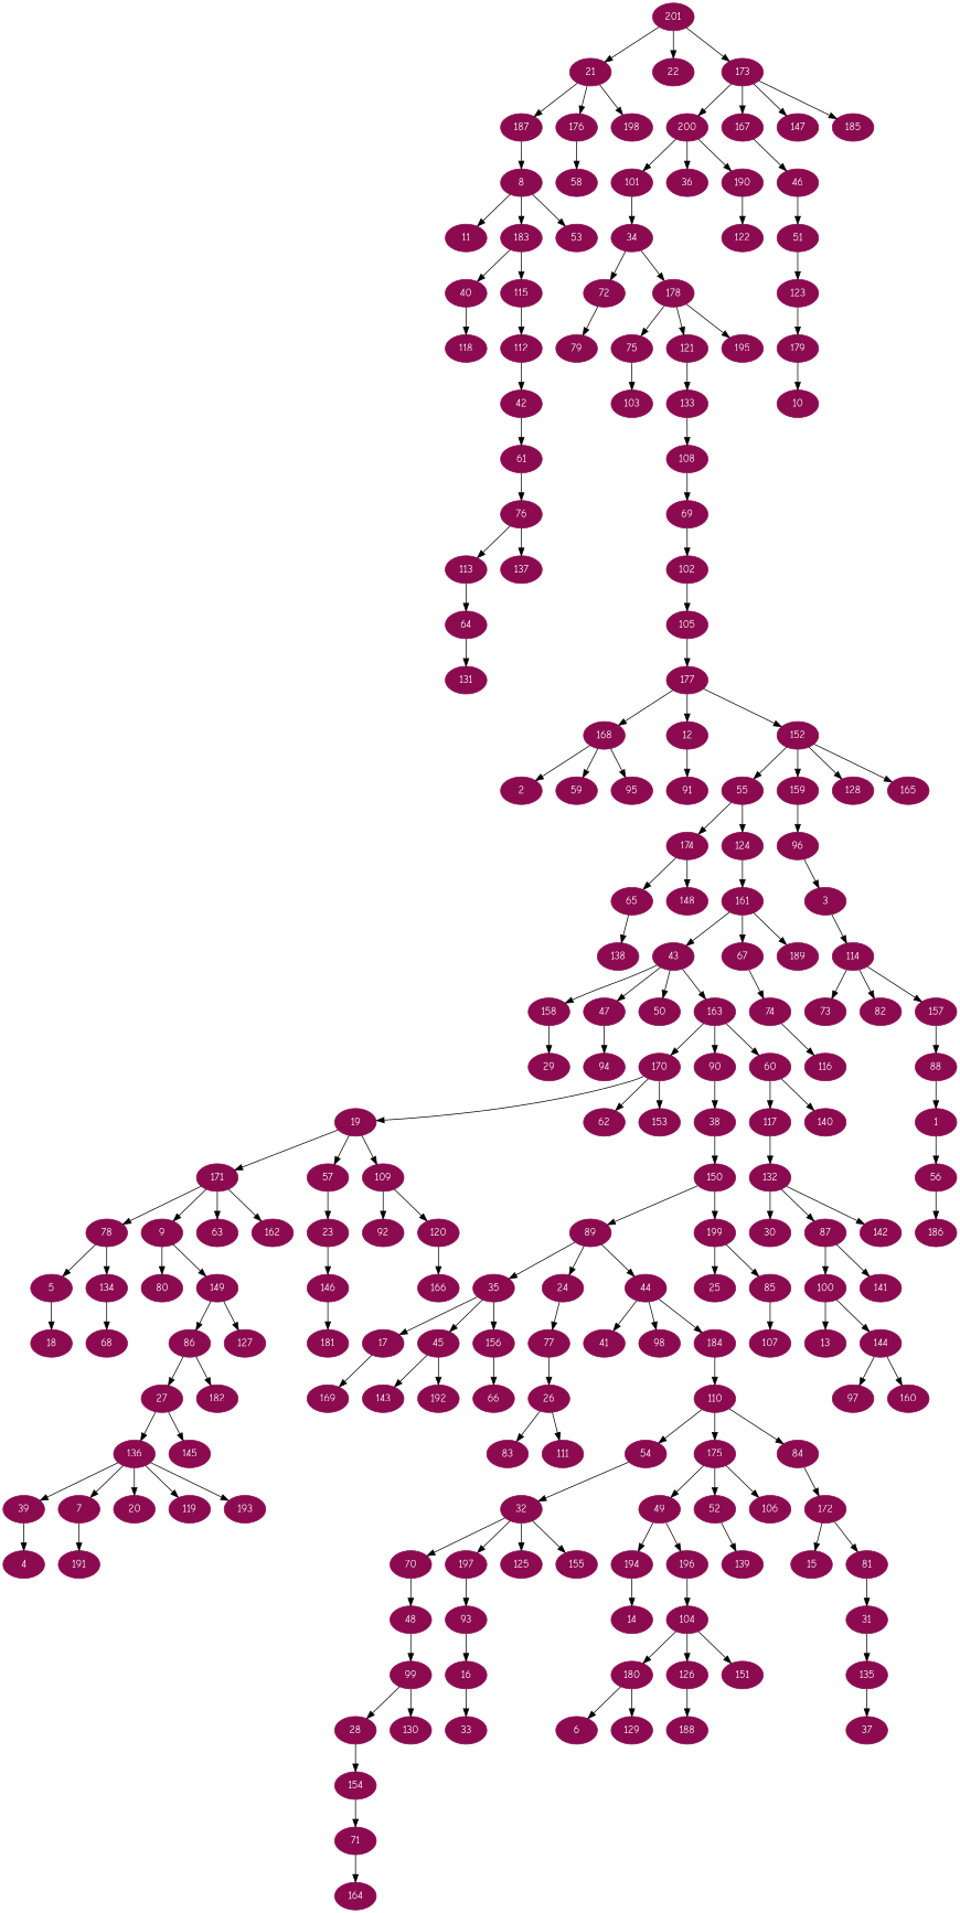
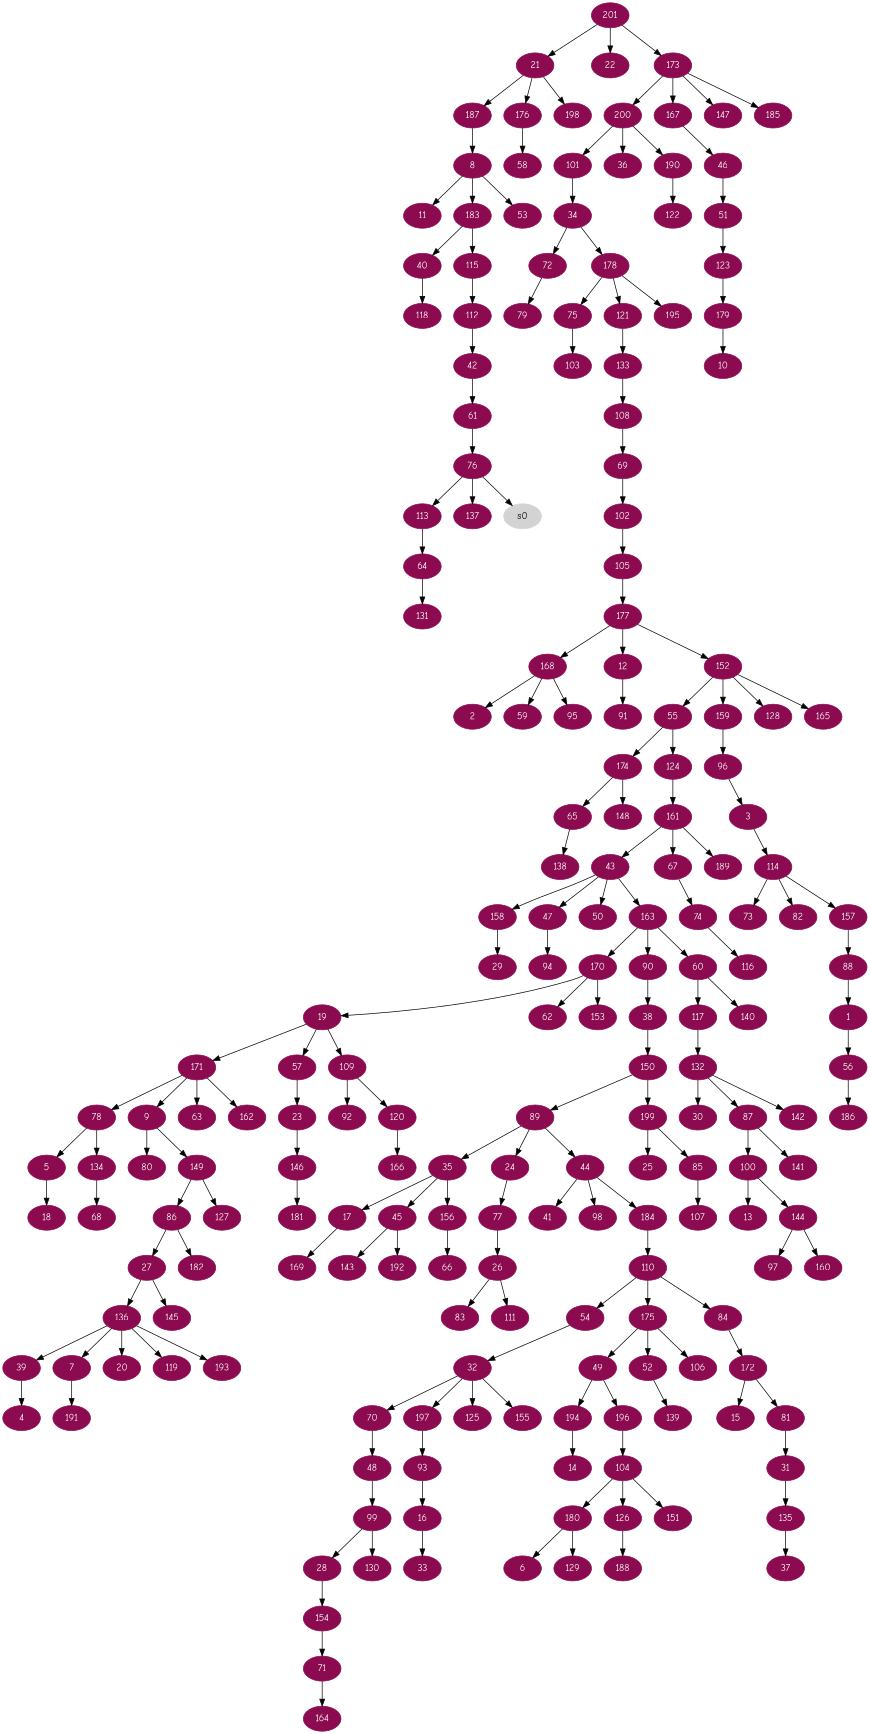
  digraph {
    fontname="Comic Neue"
    node [color=deeppink4 fontcolor=white style=filled fontname="Comic Neue"]
    edge [fontname="Comic Neue"]
    88
    1
    56
    168
    2
    59
    95
    96
    3
    114
    39
    4
    78
    5
    134
    18
    180
    6
    129
    136
    7
    20
    119
    193
    191
    187
    8
    11
    183
    53
    171
    9
    63
    162
    80
    149
    179
    10
    177
    12
    152
    91
    100
    13
    144
    194
    14
    172
    15
    81
    93
    16
    33
    35
    17
    45
    156
    169
    170
    19
    62
    153
    57
    109
    201
    21
    22
    173
    176
    198
    23
    146
    89
    24
    44
    77
    199
    25
    85
    26
    83
    111
    86
    27
    182
    145
    99
    28
    130
    154
    158
    29
    132
    30
    87
    142
    31
    135
    54
    32
    70
    197
    125
    155
    101
    34
    72
    178
    200
    36
    190
    37
    90
    38
    150
    40
    115
    118
    41
    98
    184
    112
    42
    61
    161
    43
    67
    189
    47
    50
    163
    143
    192
    167
    46
    51
    94
    48
    175
    49
    52
    106
    196
    123
    139
    110
    84
    55
    159
    128
    165
    174
    124
    186
    58
    60
    117
    140
    76
    113
    64
    131
    65
    148
    138
    66
    74
    68
    108
    69
    102
    71
    164
    79
    73
    82
    157
    116
    75
    121
    195
    103
    137
+   s0 [color=lightgrey fontcolor=black]
    107
    127
    141
    92
    120
    97
    160
    105
    104
    126
    151
    133
    166
    122
    188
    181
    147
    185
    88 -> 1
    1 -> 56
    56 -> 186
    168 -> 2
    168 -> 59
    168 -> 95
    96 -> 3
    3 -> 114
    114 -> 73
    114 -> 82
    114 -> 157
    39 -> 4
    78 -> 5
    78 -> 134
    5 -> 18
    134 -> 68
    180 -> 6
    180 -> 129
    136 -> 39
    136 -> 7
    136 -> 20
    136 -> 119
    136 -> 193
    7 -> 191
    187 -> 8
    8 -> 11
    8 -> 183
    8 -> 53
    183 -> 40
    183 -> 115
    171 -> 78
    171 -> 9
    171 -> 63
    171 -> 162
    9 -> 80
    9 -> 149
    149 -> 86
    149 -> 127
    179 -> 10
    177 -> 168
    177 -> 12
    177 -> 152
    12 -> 91
    152 -> 55
    152 -> 159
    152 -> 128
    152 -> 165
    100 -> 13
    100 -> 144
    144 -> 97
    144 -> 160
    194 -> 14
    172 -> 15
    172 -> 81
    81 -> 31
    93 -> 16
    16 -> 33
    35 -> 17
    35 -> 45
    35 -> 156
    17 -> 169
    45 -> 143
    45 -> 192
    156 -> 66
    170 -> 19
    170 -> 62
    170 -> 153
    19 -> 171
    19 -> 57
    19 -> 109
    57 -> 23
    109 -> 92
    109 -> 120
    201 -> 21
    201 -> 22
    201 -> 173
    21 -> 187
    21 -> 176
    21 -> 198
    173 -> 200
    173 -> 167
    173 -> 147
    173 -> 185
    176 -> 58
    23 -> 146
    146 -> 181
    89 -> 35
    89 -> 24
    89 -> 44
    24 -> 77
    44 -> 41
    44 -> 98
    44 -> 184
    77 -> 26
    199 -> 25
    199 -> 85
    85 -> 107
    26 -> 83
    26 -> 111
    86 -> 27
    86 -> 182
    27 -> 136
    27 -> 145
    99 -> 28
    99 -> 130
    28 -> 154
    154 -> 71
    158 -> 29
    132 -> 30
    132 -> 87
    132 -> 142
    87 -> 100
    87 -> 141
    31 -> 135
    135 -> 37
    54 -> 32
    32 -> 70
    32 -> 197
    32 -> 125
    32 -> 155
    70 -> 48
    197 -> 93
    101 -> 34
    34 -> 72
    34 -> 178
    72 -> 79
    178 -> 75
    178 -> 121
    178 -> 195
    200 -> 101
    200 -> 36
    200 -> 190
    190 -> 122
    90 -> 38
    38 -> 150
    150 -> 89
    150 -> 199
    40 -> 118
    115 -> 112
    184 -> 110
    112 -> 42
    42 -> 61
    61 -> 76
    161 -> 43
    161 -> 67
    161 -> 189
    43 -> 158
    43 -> 47
    43 -> 50
    43 -> 163
    67 -> 74
    47 -> 94
    163 -> 170
    163 -> 90
    163 -> 60
    167 -> 46
    46 -> 51
    51 -> 123
    48 -> 99
    175 -> 49
    175 -> 52
    175 -> 106
    49 -> 194
    49 -> 196
    52 -> 139
    196 -> 104
    123 -> 179
    110 -> 54
    110 -> 175
    110 -> 84
    84 -> 172
    55 -> 174
    55 -> 124
    159 -> 96
    174 -> 65
    174 -> 148
    124 -> 161
    60 -> 117
    60 -> 140
    117 -> 132
    76 -> 113
    76 -> 137
+   76 -> s0
    113 -> 64
    64 -> 131
    65 -> 138
    74 -> 116
    108 -> 69
    69 -> 102
    102 -> 105
    71 -> 164
    157 -> 88
    75 -> 103
    121 -> 133
    120 -> 166
    105 -> 177
    104 -> 180
    104 -> 126
    104 -> 151
    126 -> 188
    133 -> 108
  }
